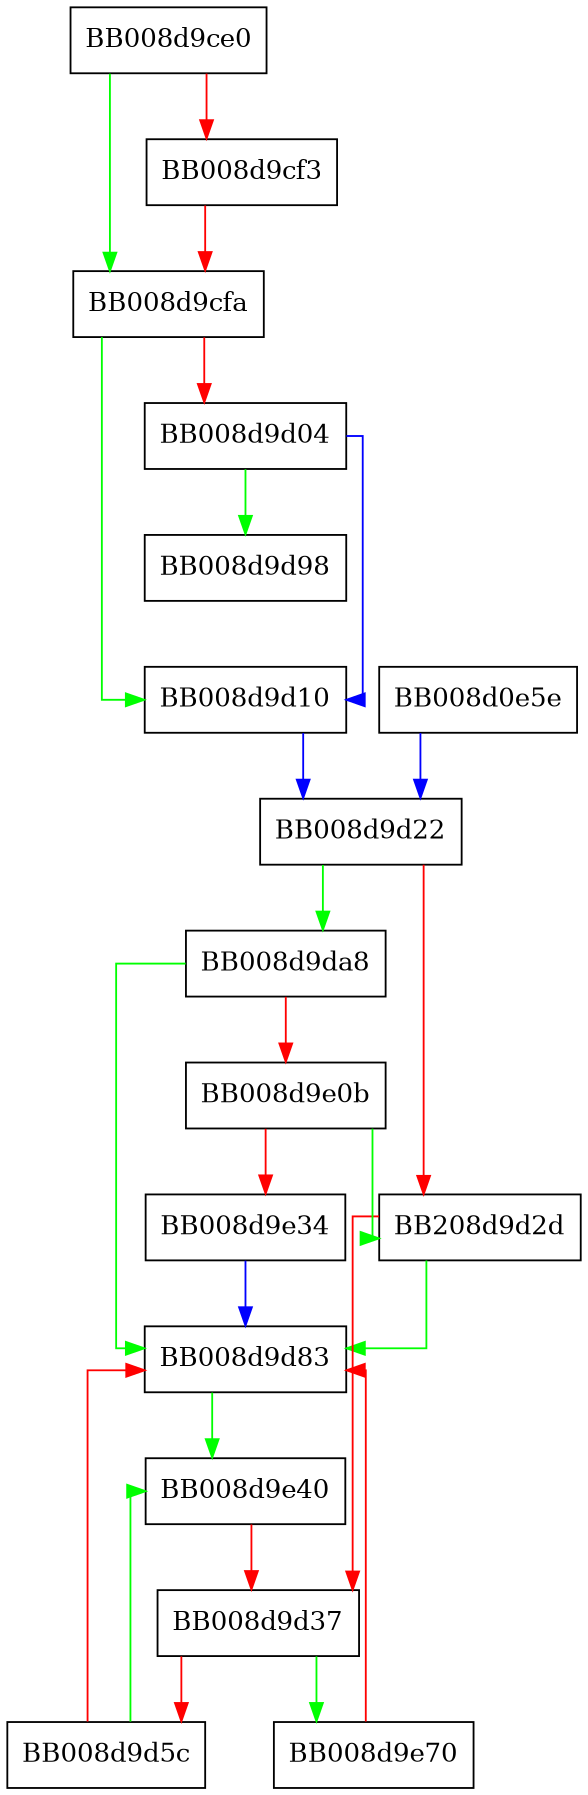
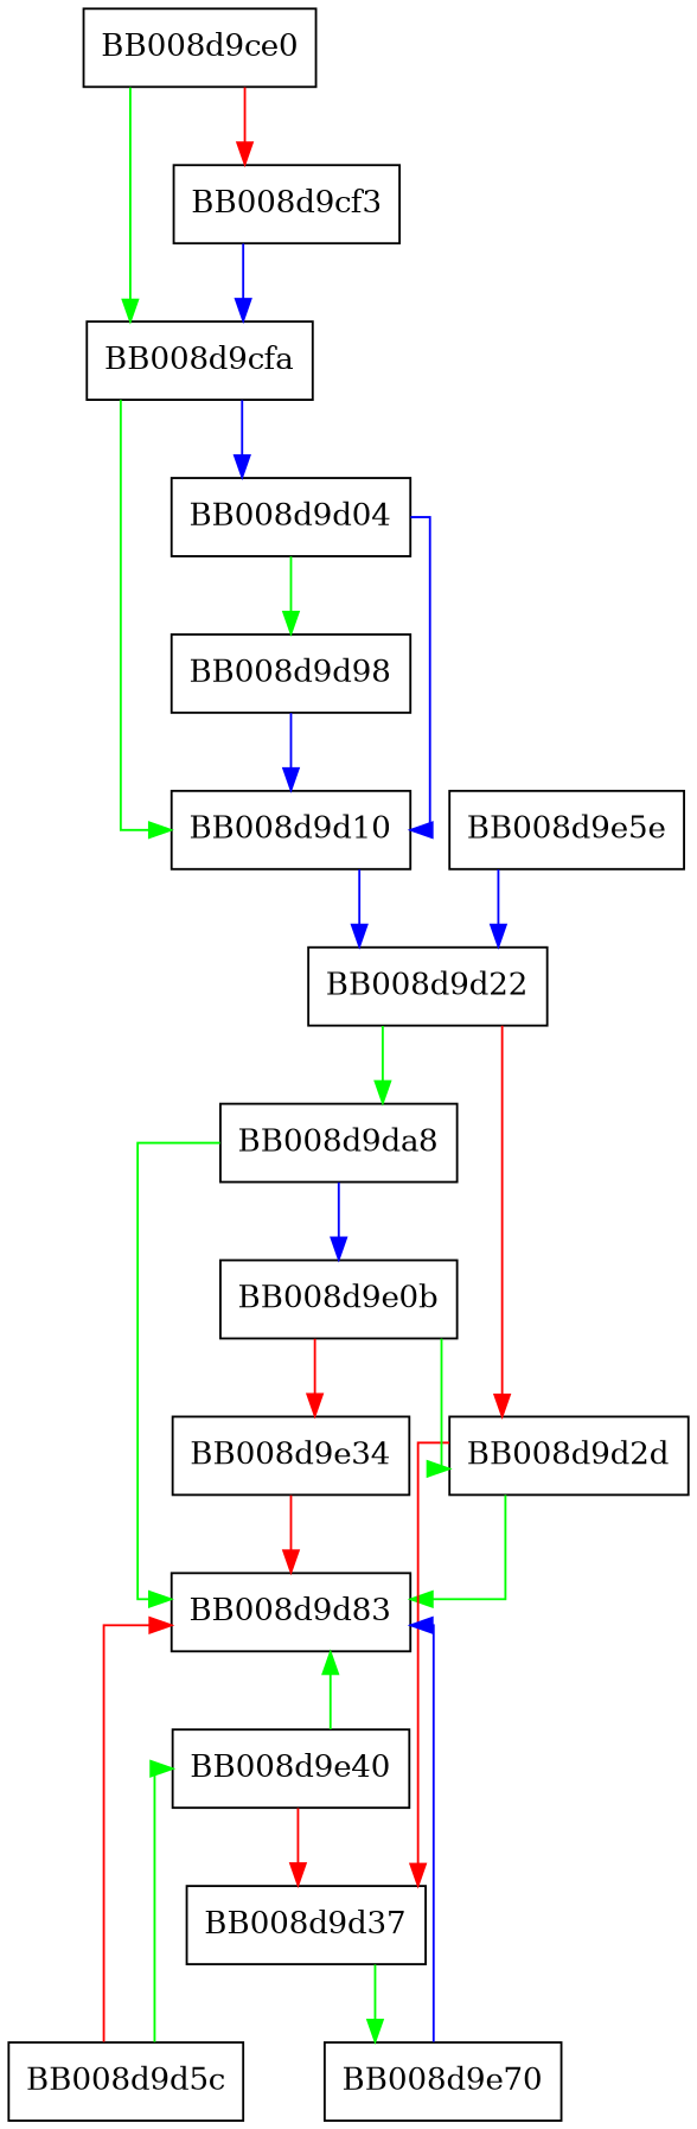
  digraph {
    splines=ortho
    node [shape=box]
    edge [color=green]
    BB008d9ce0
    BB008d9cfa
    BB008d9cf3
    BB008d9d10
    BB008d9d04
    BB008d9d22
    BB008d9d98
    BB008d9da8
-   BB008d9d2d [label=BB208d9d2d]
+   BB008d9d2d
    BB008d9d83
    BB008d9e0b
    BB008d9d37
    BB008d9e34
    BB008d9e70
    BB008d9d5c
    BB008d9e40
-   BB008d9e5e [label=BB008d0e5e]
+   BB008d9e5e
    BB008d9ce0 -> BB008d9cfa
    BB008d9ce0 -> BB008d9cf3 [color=red]
    BB008d9cfa -> BB008d9d10
-   BB008d9cfa -> BB008d9d04 [color=red]
-   BB008d9cf3 -> BB008d9cfa [color=red]
+   BB008d9cfa -> BB008d9d04 [color=blue]
+   BB008d9cf3 -> BB008d9cfa [color=blue]
    BB008d9d10 -> BB008d9d22 [color=blue]
    BB008d9d04 -> BB008d9d10 [color=blue]
    BB008d9d04 -> BB008d9d98
    BB008d9d22 -> BB008d9da8
    BB008d9d22 -> BB008d9d2d [color=red]
+   BB008d9d98 -> BB008d9d10 [color=blue]
    BB008d9da8 -> BB008d9d83
-   BB008d9da8 -> BB008d9e0b [color=red]
+   BB008d9da8 -> BB008d9e0b [color=blue]
    BB008d9d2d -> BB008d9d83
    BB008d9d2d -> BB008d9d37 [color=red]
    BB008d9e0b -> BB008d9d2d
    BB008d9e0b -> BB008d9e34 [color=red]
    BB008d9d37 -> BB008d9e70
-   BB008d9d37 -> BB008d9d5c [color=red]
-   BB008d9e34 -> BB008d9d83 [color=blue]
-   BB008d9e70 -> BB008d9d83 [color=red]
+   BB008d9e34 -> BB008d9d83 [color=red]
+   BB008d9e70 -> BB008d9d83 [color=blue]
    BB008d9d5c -> BB008d9d83 [color=red]
    BB008d9d5c -> BB008d9e40
-   BB008d9d83 -> BB008d9e40
+   BB008d9e40 -> BB008d9d83
    BB008d9e40 -> BB008d9d37 [color=red]
    BB008d9e5e -> BB008d9d22 [color=blue]
  }
